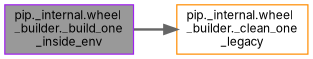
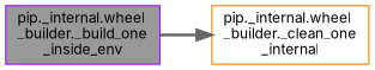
  digraph {
    rankdir=LR
    fontname=Inter
    node [fontname=Inter fontsize=10 shape=box style=filled]
    n1 [color=purple fillcolor=grey60 fontcolor=black height=0.2 label="pip._internal.wheel\l_builder._build_one\l_inside_env" width=0.4]
-   n2 [color=darkorange fillcolor=white height=0.2 label="pip._internal.wheel\l_builder._clean_one\l_legacy" width=0.4]
+   n2 [color=darkorange fillcolor=white height=0.2 label="pip._internal.wheel\l_builder._clean_one\l_internal" width=0.4]
    n1 -> n2 [color=gray40 fontname=Inter fontsize=10 labelfontname=Helvetica labelfontsize=10 style=bold]
  }
